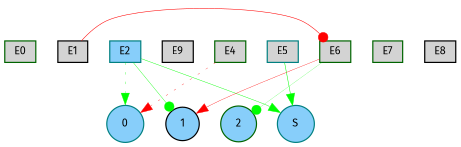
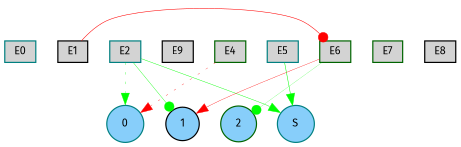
  digraph {
    fontname="Fira Sans"
    node [color=darkgreen fillcolor=lightgray fontname="Fira Sans" fontsize=9 shape=box style=filled]
    edge [fontname="Fira Sans" style=invis]
-   E0 [height=0.2 width=0.2]
+   E0 [color=teal height=0.2 width=0.2]
    E1 [color=black height=0.2 width=0.2]
-   E2 [color=teal fillcolor=lightskyblue height=0.2 width=0.2]
+   E2 [color=teal height=0.2 width=0.2]
    n4 [color=black height=0.2 label=E9 width=0.2]
    E4 [height=0.2 width=0.2]
    E5 [color=teal height=0.2 width=0.2]
    E6 [height=0.2 width=0.2]
    E7 [height=0.2 width=0.2]
    E8 [color=black height=0.2 width=0.2]
    0 [color=teal fillcolor=lightskyblue height=0.2 shape=circle width=0.2]
    1 [color=black fillcolor=lightskyblue height=0.2 shape=circle width=0.2]
    2 [fillcolor=lightskyblue height=0.2 shape=circle width=0.2]
    S [color=teal fillcolor=lightskyblue height=0.2 shape=circle width=0.2]
    subgraph sub_1 {
      rank=source
      E0
      E1
      E2
      n4
      E4
      E5
      E6
      E7
      E8
    }
    subgraph sub_2 {
      rank=sink
      0
      1
      2
      S
    }
    E0 -> E1
    E1 -> E2
    E1 -> E6 [arrowhead=dot color=red penwidth=0.4412443513296742 style=bold]
    E2 -> n4
    E2 -> 0 [arrowhead=normal color=green penwidth=0.26270061968903985 style=dotted]
    E2 -> 1 [arrowhead=dot color=green penwidth=0.3009159874497662 style=bold]
    E2 -> S [arrowhead=normal color=green penwidth=0.34524891807443014 style=bold]
    n4 -> E4
    E4 -> E5
    E4 -> 0 [arrowhead=normal color=red penwidth=0.26098174314920275 style=dotted]
    E5 -> E6
    E5 -> S [arrowhead=normal color=green penwidth=0.41180054172085534 style=bold]
    E6 -> E7
    E6 -> 1 [arrowhead=normal color=red penwidth=0.280267180227061 style=bold]
    E6 -> 2 [arrowhead=dot color=green penwidth=0.15345022426454247 style=bold]
    E7 -> E8
    0 -> 1
    1 -> 2
    2 -> S
  }
